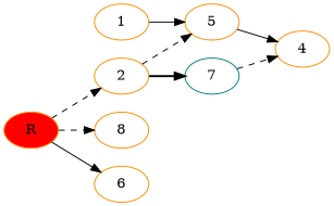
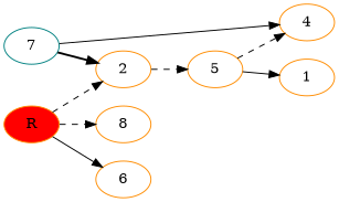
  digraph {
    rankdir=LR
    node [color=darkorange]
    edge [style=dashed]
    2
    5
    7 [color=teal]
    1
    4
    R [fillcolor="#ff0000" style=filled]
    8
    6
    2 -> 5
-   2 -> 7 [style=bold]
-   1 -> 5 [style=solid]
-   5 -> 4 [style=solid]
-   7 -> 4
+   7 -> 2 [style=bold]
+   5 -> 1 [style=solid]
+   5 -> 4
+   7 -> 4 [style=solid]
    R -> 2
    R -> 8
    R -> 6 [style=solid]
  }
